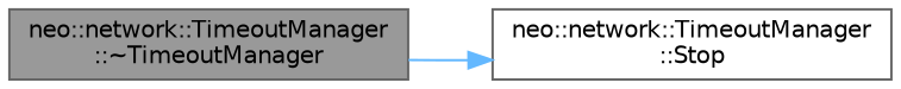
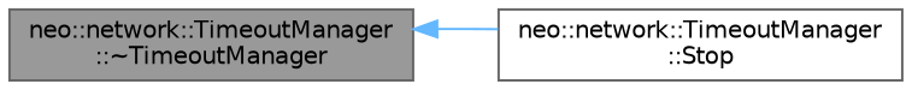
  digraph {
    rankdir=LR
    node [fontname=Helvetica fontsize=10 shape=box style=filled]
    n1 [color=gray40 fillcolor=grey60 fontcolor=black height=0.2 label="neo::network::TimeoutManager\l::~TimeoutManager" width=0.4]
    n2 [color=grey40 fillcolor=white height=0.2 label="neo::network::TimeoutManager\l::Stop" width=0.4]
-   n1 -> n2 [color=steelblue1 fontname=Helvetica fontsize=10 labelfontname=Helvetica labelfontsize=10 style=solid]
+   n2 -> n1 [color=steelblue1 fontname=Helvetica fontsize=10 labelfontname=Helvetica labelfontsize=10 style=solid]
  }
